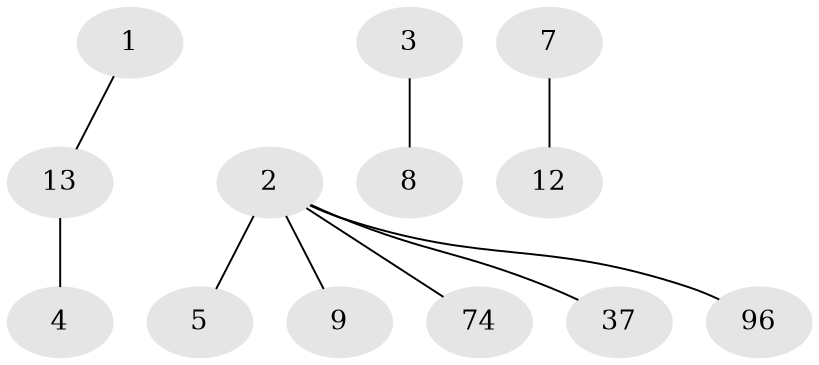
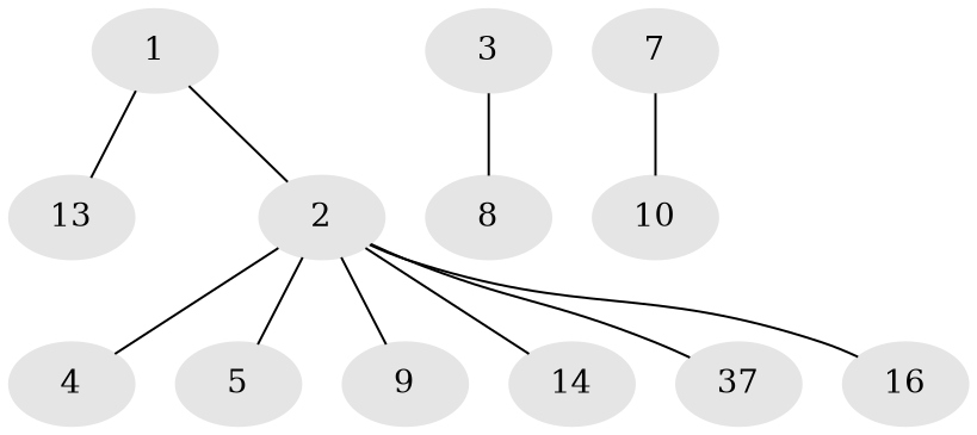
  graph {
    node [color=gray90 style=filled]
    edge [weight=1.0]
    1
    2
    13
    4
    5
    9
-   14 [label=74]
+   14
    n8 [label=37]
-   16 [label=96]
+   16
    3
    8
    7
-   12
+   12 [label=10]
+   1 -- 2
    1 -- 13
-   13 -- 4
+   2 -- 4
    2 -- 5 [weight=2.0]
    2 -- 9
    2 -- 14
    2 -- n8
    2 -- 16
    3 -- 8
    7 -- 12 [weight=2.0]
  }
